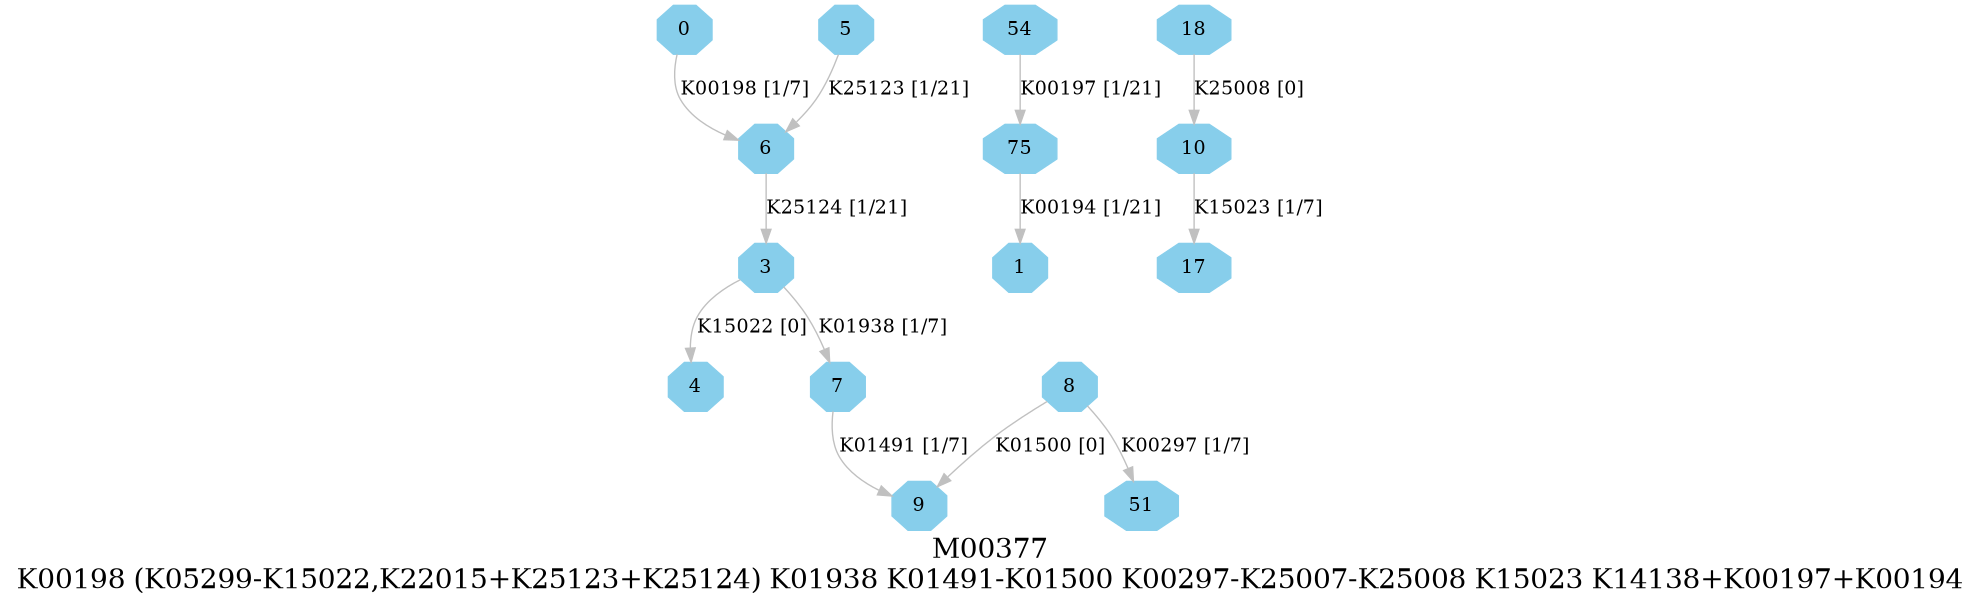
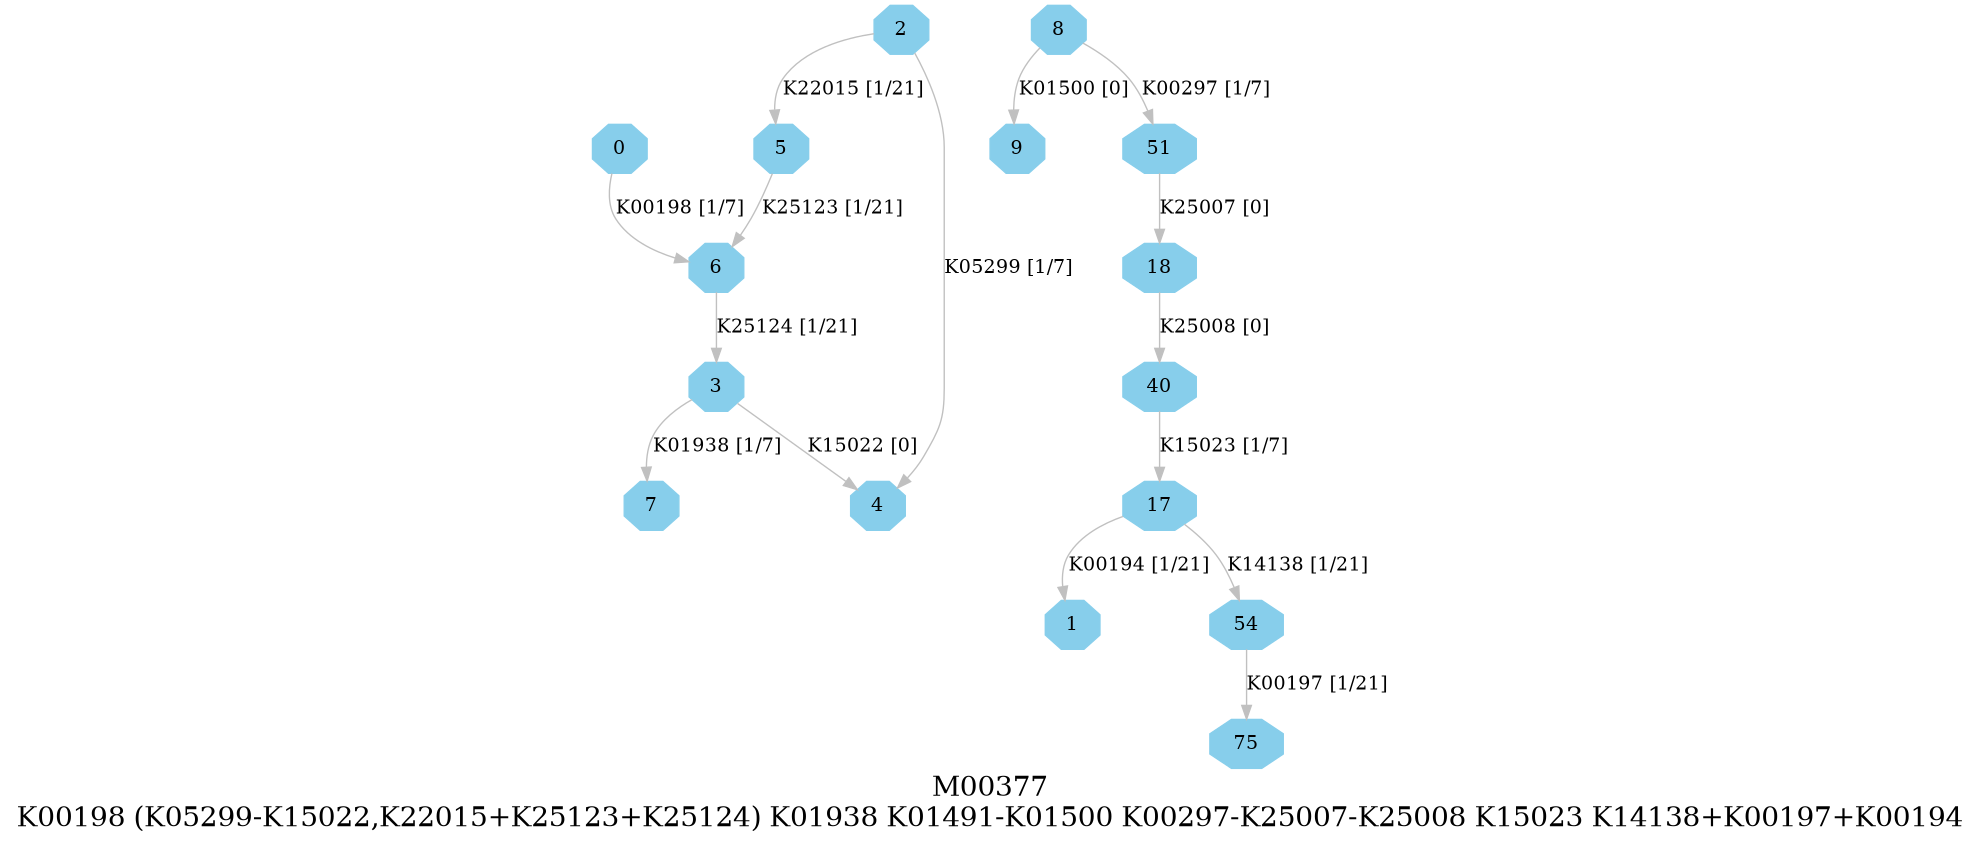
  digraph {
    fontsize=20
    label="M00377\nK00198 (K05299-K15022,K22015+K25123+K25124) K01938 K01491-K01500 K00297-K25007-K25008 K15023 K14138+K00197+K00194"
    node [color=skyblue shape=octagon style=filled]
    edge [color=grey]
    0 [height=.3 width=.3]
    1 [height=.3 width=.3]
+   2 [height=.3 width=.3]
    3 [height=.3 width=.3]
    4 [height=.3 width=.3]
    5 [height=.3 width=.3]
    6 [height=.3 width=.3]
    7 [height=.3 width=.3]
    8 [height=.3 width=.3]
    9 [height=.3 width=.3]
-   10 [height=.3 width=.3]
+   10 [height=.3 width=.3 label=40]
    n12 [height=.3 label=51 width=.3]
    n13 [height=.3 label=18 width=.3]
    n14 [height=.3 label=17 width=.3]
    n15 [height=.3 label=54 width=.3]
    n16 [height=.3 label=75 width=.3]
    subgraph sub_1 {
      0
      1
+     2
      3
      4
      5
      6
      7
      8
      9
      10
      n12
      n13
      n14
      n15
      n16
    }
    0 -> 6 [label="K00198 [1/7]"]
+   2 -> 4 [label="K05299 [1/7]"]
+   2 -> 5 [label="K22015 [1/21]"]
    3 -> 4 [label="K15022 [0]"]
    3 -> 7 [label="K01938 [1/7]"]
    5 -> 6 [label="K25123 [1/21]"]
    6 -> 3 [label="K25124 [1/21]"]
-   7 -> 9 [label="K01491 [1/7]"]
    8 -> 9 [label="K01500 [0]"]
    8 -> n12 [label="K00297 [1/7]"]
    10 -> n14 [label="K15023 [1/7]"]
+   n12 -> n13 [label="K25007 [0]"]
    n13 -> 10 [label="K25008 [0]"]
+   n14 -> n15 [label="K14138 [1/21]"]
    n15 -> n16 [label="K00197 [1/21]"]
-   n16 -> 1 [label="K00194 [1/21]"]
+   n14 -> 1 [label="K00194 [1/21]"]
  }
